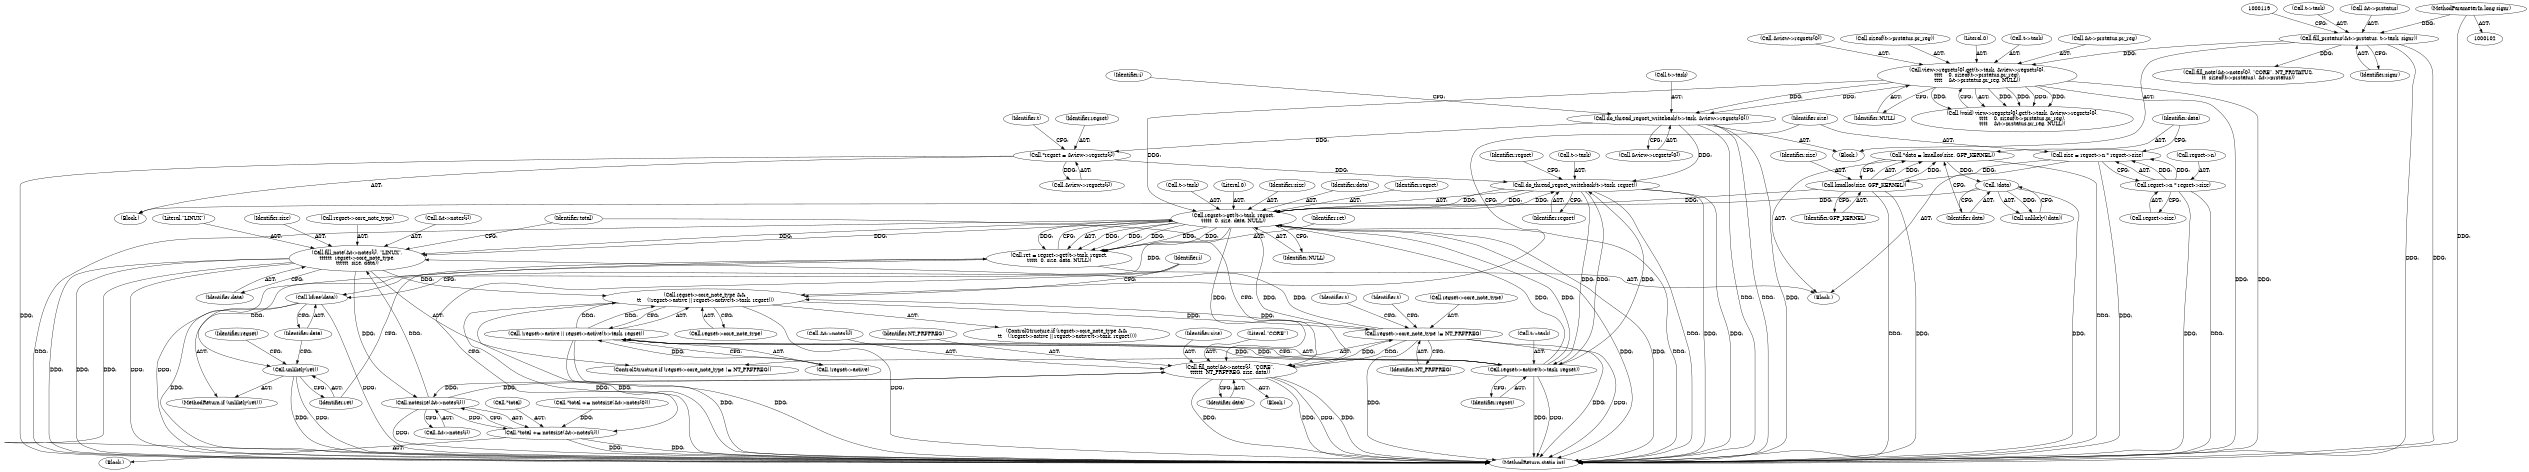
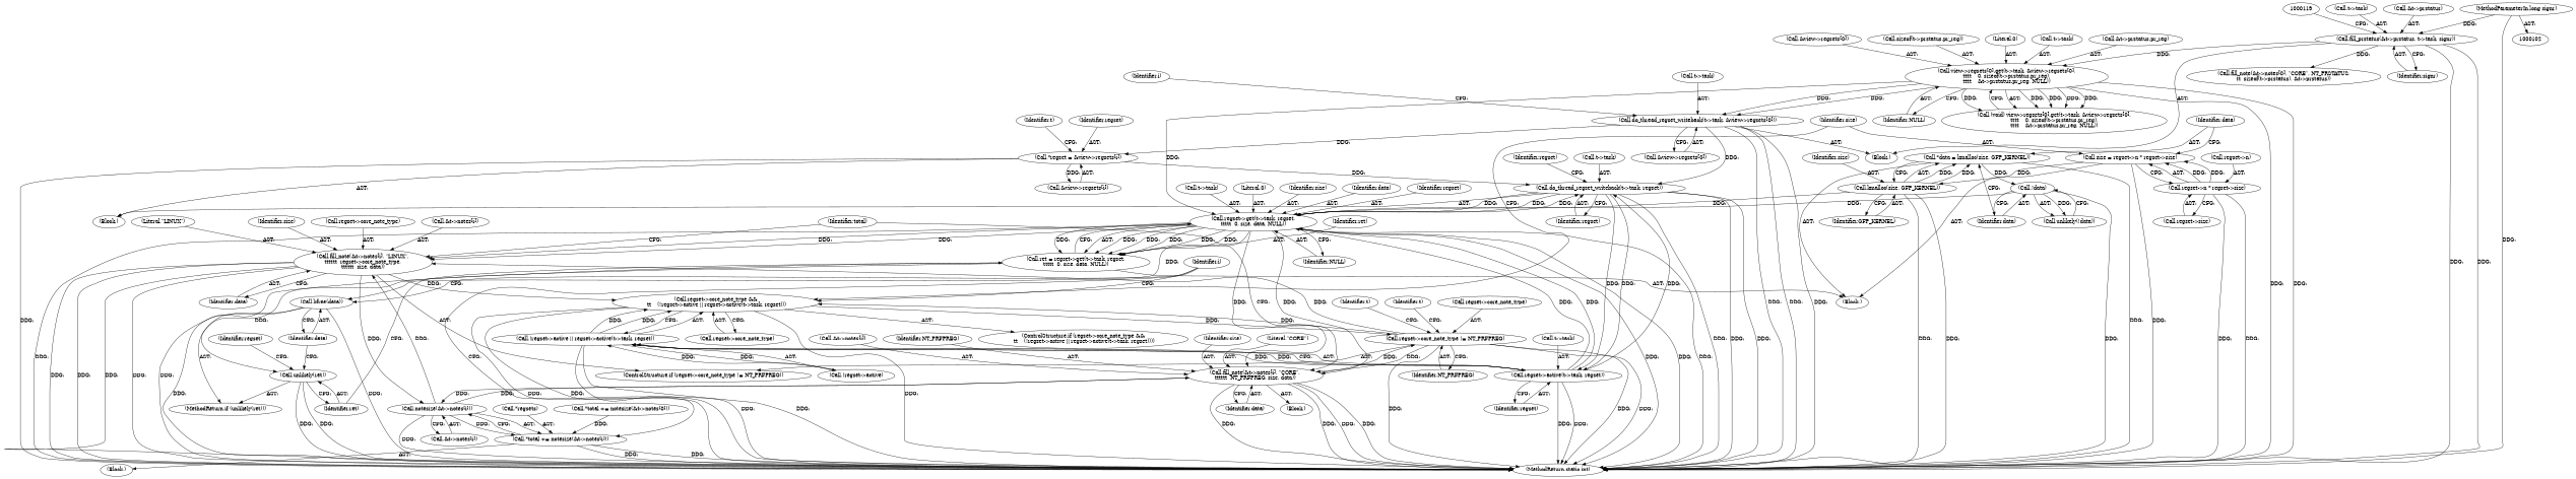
  digraph {
    n1 [label="(Call,do_thread_regset_writeback(t->task, regset))"]
    n2 [label="(Call,regset->get(t->task, regset,\n\t\t\t\t\t  0, size, data, NULL))"]
    n3 [label="(Call,regset->active(t->task, regset))"]
    n4 [label="(MethodReturn,static int)"]
    n5 [label="(Block,)"]
    n6 [label="(Identifier,regset)"]
    n7 [label="(Call,ret = regset->get(t->task, regset,\n\t\t\t\t\t  0, size, data, NULL))"]
    n8 [label="(Call,kfree(data))"]
    n9 [label="(Call,fill_note(&t->notes[i], \"LINUX\",\n\t\t\t\t\t\t  regset->core_note_type,\n\t\t\t\t\t\t  size, data))"]
    n10 [label="(Call,fill_note(&t->notes[i], \"CORE\",\n\t\t\t\t\t\t  NT_PRFPREG, size, data))"]
    n11 [label="(Identifier,NULL)"]
    n12 [label="(Call,!regset->active || regset->active(t->task, regset))"]
    n13 [label="(Identifier,regset)"]
    n14 [label="(Call,do_thread_regset_writeback(t->task, &view->regsets[0]))"]
    n15 [label="(Call,*regset = &view->regsets[i])"]
    n16 [label="(Call,&view->regsets[0])"]
    n17 [label="(Block,)"]
    n18 [label="(Call,&view->regsets[i])"]
    n19 [label="(Call,view->regsets[0].get(t->task, &view->regsets[0],\n\t\t\t\t    0, sizeof(t->prstatus.pr_reg),\n\t\t\t\t    &t->prstatus.pr_reg, NULL))"]
    n20 [label="(Identifier,NULL)"]
    n21 [label="(Call,(void) view->regsets[0].get(t->task, &view->regsets[0],\n\t\t\t\t    0, sizeof(t->prstatus.pr_reg),\n\t\t\t\t    &t->prstatus.pr_reg, NULL))"]
    n22 [label="(Call,fill_prstatus(&t->prstatus, t->task, signr))"]
    n23 [label="(Identifier,signr)"]
    n24 [label="(Call,fill_note(&t->notes[0], \"CORE\", NT_PRSTATUS,\n\t\t  sizeof(t->prstatus), &t->prstatus))"]
    n25 [label="(MethodParameterIn,long signr)"]
    1000102
    n27 [label="(Block,)"]
    n28 [label="(Call,unlikely(ret))"]
    n29 [label="(MethodReturn,if (unlikely(ret)))"]
    n30 [label="(Identifier,data)"]
    n31 [label="(Call,regset->core_note_type &&\n \t\t    (!regset->active || regset->active(t->task, regset)))"]
    n32 [label="(Call,notesize(&t->notes[i]))"]
    n33 [label="(Identifier,data)"]
    n34 [label="(ControlStructure,if (regset->core_note_type != NT_PRFPREG))"]
    n35 [label="(Call,regset->core_note_type != NT_PRFPREG)"]
    n36 [label="(Identifier,data)"]
    n37 [label="(Block,)"]
    n38 [label="(Call,!regset->active)"]
    n39 [label="(Call,kmalloc(size, GFP_KERNEL))"]
    n40 [label="(Call,*data = kmalloc(size, GFP_KERNEL))"]
    n41 [label="(Identifier,GFP_KERNEL)"]
    n42 [label="(Call,!data)"]
    n43 [label="(Call,size = regset->n * regset->size)"]
    n44 [label="(Call,regset->n * regset->size)"]
    n45 [label="(Call,regset->size)"]
    n46 [label="(Identifier,data)"]
    n47 [label="(Call,unlikely(!data))"]
    n48 [label="(Identifier,ret)"]
    n49 [label="(Call,regset->core_note_type)"]
    n50 [label="(ControlStructure,if (regset->core_note_type &&\n \t\t    (!regset->active || regset->active(t->task, regset))))"]
    n51 [label="(Call,*total += notesize(&t->notes[i]))"]
    n52 [label="(Call,&t->notes[i])"]
    n53 [label="(Identifier,NT_PRFPREG)"]
    n54 [label="(Block,)"]
    n55 [label="(Literal,\"LINUX\")"]
    n56 [label="(Identifier,size)"]
    n57 [label="(Identifier,NT_PRFPREG)"]
    n58 [label="(Identifier,regset)"]
    n59 [label="(Call,t->task)"]
    n60 [label="(Identifier,data)"]
    n61 [label="(Identifier,regset)"]
    n62 [label="(Identifier,i)"]
    n63 [label="(Identifier,size)"]
    n64 [label="(Call,t->task)"]
    n65 [label="(Call,t->task)"]
    n66 [label="(Identifier,size)"]
    n67 [label="(Identifier,t)"]
    n68 [label="(Identifier,t)"]
    n69 [label="(Call,&t->prstatus.pr_reg)"]
    n70 [label="(Call,&view->regsets[0])"]
    n71 [label="(Identifier,t)"]
-   n72 [label="(Call,*total)"]
+   n72 [label="(Call,*regsets)"]
    n73 [label="(Call,regset->core_note_type)"]
    n74 [label="(Call,regset->n)"]
    n75 [label="(Call,*total += notesize(&t->notes[0]))"]
    n76 [label="(Literal,\"CORE\")"]
    n77 [label="(Identifier,data)"]
    n78 [label="(Identifier,regset)"]
    n79 [label="(Identifier,total)"]
    n80 [label="(Identifier,regset)"]
    n81 [label="(Call,sizeof(t->prstatus.pr_reg))"]
    n82 [label="(Call,t->task)"]
    n83 [label="(Call,regset->core_note_type)"]
    n84 [label="(Call,&t->notes[i])"]
    n85 [label="(Identifier,size)"]
    n86 [label="(Literal,0)"]
    n87 [label="(Identifier,size)"]
    n88 [label="(Call,t->task)"]
    n89 [label="(Literal,0)"]
    n90 [label="(Call,t->task)"]
    n91 [label="(Identifier,i)"]
    n92 [label="(Call,&t->notes[i])"]
    n93 [label="(Identifier,ret)"]
    n94 [label="(Call,&t->prstatus)"]
    1000119
    n1 -> n2 [label="DDG: "]
    n1 -> n2 [label="DDG: "]
    n1 -> n3 [label="DDG: "]
    n1 -> n3 [label="DDG: "]
    n1 -> n4 [label="DDG: "]
    n1 -> n4 [label="DDG: "]
    n1 -> n4 [label="DDG: "]
    n1 -> n5 [label="AST: "]
    n1 -> n6 [label="CFG: "]
    n2 -> n1 [label="DDG: "]
    n2 -> n4 [label="DDG: "]
    n2 -> n4 [label="DDG: "]
    n2 -> n4 [label="DDG: "]
    n2 -> n4 [label="DDG: "]
    n2 -> n7 [label="AST: "]
    n2 -> n7 [label="DDG: "]
    n2 -> n7 [label="DDG: "]
    n2 -> n7 [label="DDG: "]
    n2 -> n7 [label="DDG: "]
    n2 -> n7 [label="DDG: "]
    n2 -> n7 [label="DDG: "]
    n2 -> n8 [label="DDG: "]
    n2 -> n9 [label="DDG: "]
    n2 -> n9 [label="DDG: "]
    n2 -> n10 [label="DDG: "]
    n2 -> n10 [label="DDG: "]
    n2 -> n11 [label="CFG: "]
    n3 -> n1 [label="DDG: "]
    n3 -> n2 [label="DDG: "]
    n3 -> n2 [label="DDG: "]
    n3 -> n4 [label="DDG: "]
    n3 -> n4 [label="DDG: "]
    n3 -> n12 [label="AST: "]
    n3 -> n12 [label="DDG: "]
    n3 -> n12 [label="DDG: "]
    n3 -> n13 [label="CFG: "]
    n6 -> n1 [label="AST: "]
    n7 -> n2 [label="CFG: "]
    n7 -> n4 [label="DDG: "]
    n7 -> n27 [label="AST: "]
    n7 -> n28 [label="DDG: "]
    n8 -> n4 [label="DDG: "]
    n8 -> n4 [label="DDG: "]
    n8 -> n29 [label="AST: "]
    n8 -> n30 [label="CFG: "]
    n9 -> n4 [label="DDG: "]
    n9 -> n4 [label="DDG: "]
    n9 -> n4 [label="DDG: "]
    n9 -> n4 [label="DDG: "]
    n9 -> n31 [label="DDG: "]
    n9 -> n32 [label="DDG: "]
    n9 -> n33 [label="CFG: "]
    n9 -> n34 [label="AST: "]
    n10 -> n4 [label="DDG: "]
    n10 -> n4 [label="DDG: "]
    n10 -> n4 [label="DDG: "]
    n10 -> n4 [label="DDG: "]
    n10 -> n32 [label="DDG: "]
    n10 -> n35 [label="DDG: "]
    n10 -> n36 [label="CFG: "]
    n10 -> n37 [label="AST: "]
    n11 -> n2 [label="AST: "]
    n12 -> n3 [label="CFG: "]
    n12 -> n4 [label="DDG: "]
    n12 -> n4 [label="DDG: "]
    n12 -> n31 [label="AST: "]
    n12 -> n31 [label="DDG: "]
    n12 -> n31 [label="DDG: "]
-   n12 -> n38 [label="CFG: "]
+   n12 -> n38 [label="DDG: "]
    n13 -> n3 [label="AST: "]
    n14 -> n1 [label="DDG: "]
    n14 -> n4 [label="DDG: "]
    n14 -> n4 [label="DDG: "]
    n14 -> n4 [label="DDG: "]
    n14 -> n15 [label="DDG: "]
    n14 -> n16 [label="CFG: "]
    n14 -> n17 [label="AST: "]
    n15 -> n1 [label="DDG: "]
    n15 -> n4 [label="DDG: "]
    n15 -> n5 [label="AST: "]
    n15 -> n18 [label="DDG: "]
    n16 -> n14 [label="AST: "]
    n18 -> n15 [label="AST: "]
    n19 -> n2 [label="DDG: "]
    n19 -> n4 [label="DDG: "]
    n19 -> n4 [label="DDG: "]
    n19 -> n14 [label="DDG: "]
    n19 -> n14 [label="DDG: "]
    n19 -> n20 [label="CFG: "]
    n19 -> n21 [label="AST: "]
    n19 -> n21 [label="DDG: "]
    n19 -> n21 [label="DDG: "]
    n19 -> n21 [label="DDG: "]
    n19 -> n21 [label="DDG: "]
    n19 -> n21 [label="DDG: "]
    n20 -> n19 [label="AST: "]
    n21 -> n19 [label="CFG: "]
    n22 -> n4 [label="DDG: "]
    n22 -> n4 [label="DDG: "]
    n22 -> n17 [label="AST: "]
    n22 -> n19 [label="DDG: "]
    n22 -> n23 [label="CFG: "]
    n22 -> n24 [label="DDG: "]
    n23 -> n22 [label="AST: "]
    n25 -> n4 [label="DDG: "]
    n25 -> n22 [label="DDG: "]
    n25 -> 1000102 [label="AST: "]
    n28 -> n4 [label="DDG: "]
    n28 -> n4 [label="DDG: "]
    n28 -> n29 [label="AST: "]
    n28 -> n48 [label="CFG: "]
    n30 -> n8 [label="AST: "]
    n30 -> n28 [label="CFG: "]
    n31 -> n4 [label="DDG: "]
    n31 -> n4 [label="DDG: "]
    n31 -> n4 [label="DDG: "]
    n31 -> n12 [label="CFG: "]
    n31 -> n35 [label="DDG: "]
    n31 -> n49 [label="CFG: "]
    n31 -> n50 [label="AST: "]
    n32 -> n4 [label="DDG: "]
    n32 -> n9 [label="DDG: "]
    n32 -> n10 [label="DDG: "]
    n32 -> n51 [label="AST: "]
    n32 -> n51 [label="DDG: "]
    n32 -> n52 [label="CFG: "]
    n33 -> n9 [label="AST: "]
    n35 -> n4 [label="DDG: "]
    n35 -> n4 [label="DDG: "]
    n35 -> n4 [label="DDG: "]
    n35 -> n9 [label="DDG: "]
    n35 -> n10 [label="DDG: "]
    n35 -> n31 [label="DDG: "]
    n35 -> n34 [label="AST: "]
    n35 -> n53 [label="CFG: "]
    n36 -> n10 [label="AST: "]
    n38 -> n12 [label="AST: "]
    n38 -> n12 [label="DDG: "]
    n39 -> n2 [label="DDG: "]
    n39 -> n4 [label="DDG: "]
    n39 -> n4 [label="DDG: "]
    n39 -> n40 [label="AST: "]
    n39 -> n40 [label="DDG: "]
    n39 -> n40 [label="DDG: "]
    n39 -> n41 [label="CFG: "]
    n40 -> n4 [label="DDG: "]
    n40 -> n27 [label="AST: "]
    n40 -> n39 [label="CFG: "]
    n40 -> n42 [label="DDG: "]
    n41 -> n39 [label="AST: "]
    n42 -> n2 [label="DDG: "]
    n42 -> n4 [label="DDG: "]
    n42 -> n46 [label="CFG: "]
    n42 -> n47 [label="AST: "]
    n42 -> n47 [label="DDG: "]
    n43 -> n4 [label="DDG: "]
    n43 -> n27 [label="AST: "]
    n43 -> n39 [label="DDG: "]
    n43 -> n44 [label="CFG: "]
    n44 -> n4 [label="DDG: "]
    n44 -> n4 [label="DDG: "]
    n44 -> n43 [label="AST: "]
    n44 -> n43 [label="DDG: "]
    n44 -> n43 [label="DDG: "]
    n44 -> n45 [label="CFG: "]
    n45 -> n44 [label="AST: "]
    n46 -> n40 [label="CFG: "]
    n46 -> n42 [label="AST: "]
    n47 -> n42 [label="CFG: "]
    n48 -> n7 [label="CFG: "]
    n48 -> n28 [label="AST: "]
    n49 -> n31 [label="AST: "]
    n51 -> n4 [label="DDG: "]
    n51 -> n4 [label="DDG: "]
    n51 -> n32 [label="CFG: "]
    n51 -> n54 [label="AST: "]
    n52 -> n32 [label="AST: "]
    n53 -> n35 [label="AST: "]
    n55 -> n9 [label="AST: "]
    n56 -> n2 [label="AST: "]
    n57 -> n10 [label="AST: "]
    n58 -> n1 [label="CFG: "]
    n59 -> n3 [label="AST: "]
    n60 -> n2 [label="AST: "]
    n61 -> n28 [label="CFG: "]
    n62 -> n14 [label="CFG: "]
    n63 -> n10 [label="AST: "]
    n64 -> n14 [label="AST: "]
    n65 -> n1 [label="AST: "]
    n66 -> n9 [label="AST: "]
    n67 -> n35 [label="CFG: "]
    n68 -> n15 [label="CFG: "]
    n69 -> n19 [label="AST: "]
    n70 -> n19 [label="AST: "]
    n71 -> n35 [label="CFG: "]
    n72 -> n51 [label="AST: "]
    n73 -> n35 [label="AST: "]
    n74 -> n44 [label="AST: "]
    n75 -> n51 [label="DDG: "]
    n76 -> n10 [label="AST: "]
    n77 -> n40 [label="AST: "]
    n77 -> n43 [label="CFG: "]
    n78 -> n2 [label="AST: "]
    n79 -> n9 [label="CFG: "]
    n79 -> n10 [label="CFG: "]
    n80 -> n15 [label="AST: "]
    n81 -> n19 [label="AST: "]
    n82 -> n2 [label="AST: "]
    n83 -> n9 [label="AST: "]
    n84 -> n9 [label="AST: "]
    n85 -> n31 [label="CFG: "]
    n85 -> n43 [label="AST: "]
    n86 -> n19 [label="AST: "]
    n87 -> n39 [label="AST: "]
    n88 -> n19 [label="AST: "]
    n89 -> n2 [label="AST: "]
    n90 -> n22 [label="AST: "]
    n91 -> n8 [label="CFG: "]
    n91 -> n31 [label="CFG: "]
    n91 -> n51 [label="CFG: "]
    n92 -> n10 [label="AST: "]
    n93 -> n7 [label="AST: "]
    n94 -> n22 [label="AST: "]
    1000119 -> n22 [label="CFG: "]
  }
